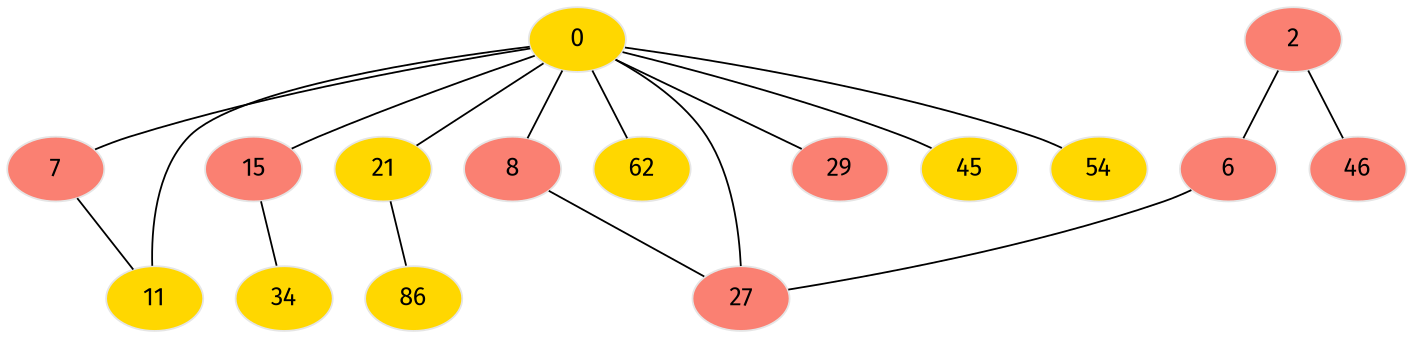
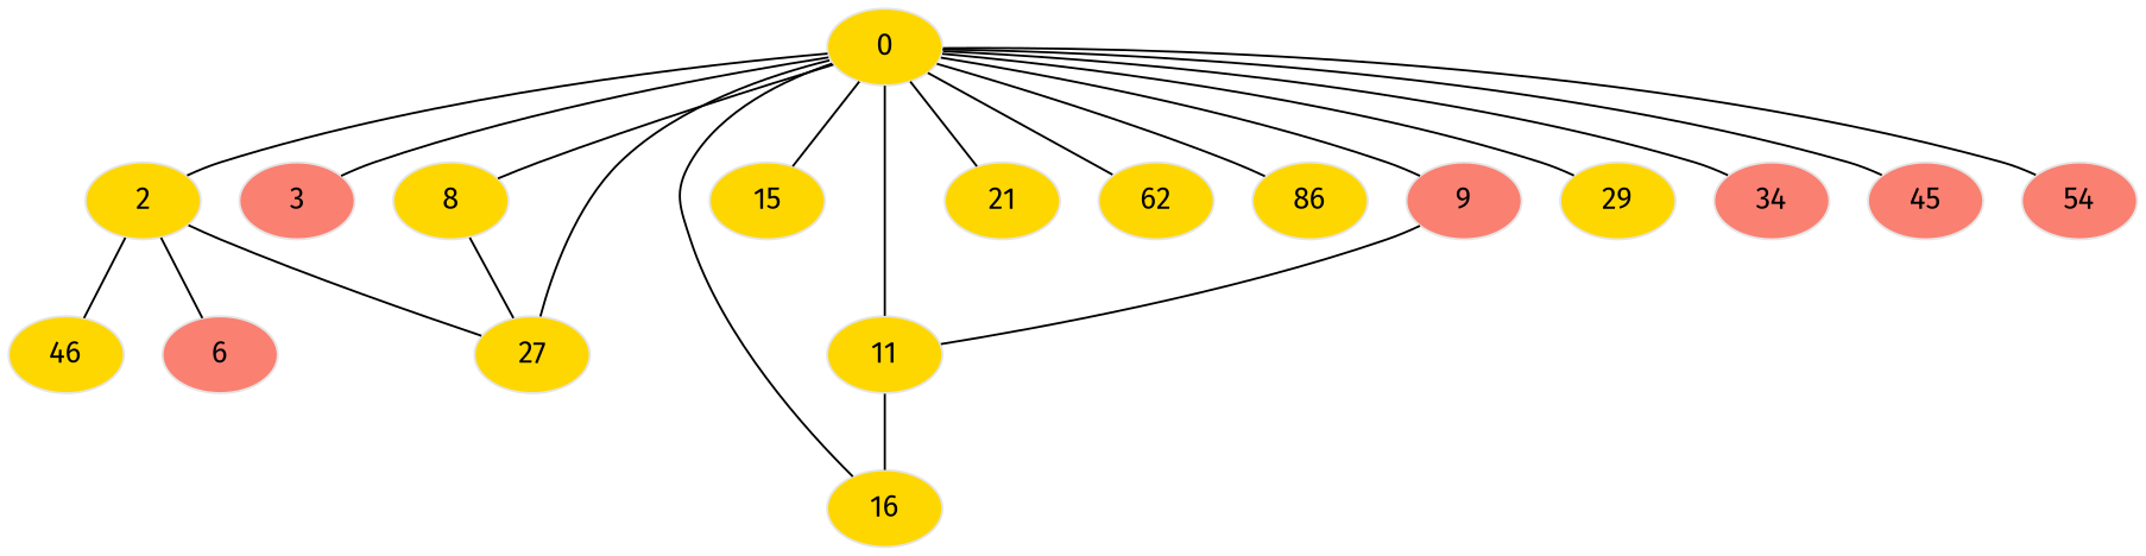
  graph {
    fontname="Fira Sans"
    node [color=gray90 fillcolor=gold fontname="Fira Sans" style=filled]
    edge [fontname="Fira Sans"]
    n1 [label=0 super="+5+10+4+30+18"]
-   2 [fillcolor=salmon]
-   7 [fillcolor=salmon super="+28"]
-   8 [fillcolor=salmon]
+   2
+   3 [fillcolor=salmon]
+   7 [fillcolor=salmon super="+28" label=9]
+   8
    11 [super="+47+13+12"]
-   15 [fillcolor=salmon super="+32"]
+   15 [super="+32"]
+   16
    n9 [label=21 super="+24"]
    n10 [label=62]
    n11 [label=86]
-   27 [fillcolor=salmon super="+33"]
-   29 [fillcolor=salmon super="+43"]
-   34
-   45
-   54
+   27 [super="+33"]
+   29 [super="+43"]
+   34 [fillcolor=salmon]
+   45 [fillcolor=salmon]
+   54 [fillcolor=salmon]
    6 [fillcolor=salmon super="+9"]
-   46 [fillcolor=salmon]
+   46
+   n1 -- 2
+   n1 -- 3
    n1 -- 7
    n1 -- 8
    n1 -- 11 [weight=5]
    n1 -- 15
+   n1 -- 16
    n1 -- n9
    n1 -- n10
-   n9 -- n11
+   n1 -- n11
    n1 -- 27 [weight=3]
    n1 -- 29 [weight=3]
-   15 -- 34
+   n1 -- 34
    n1 -- 45
    n1 -- 54
-   6 -- 27
+   2 -- 27
    2 -- 6
    2 -- 46
    7 -- 11
    8 -- 27
+   11 -- 16 [weight=2]
  }
